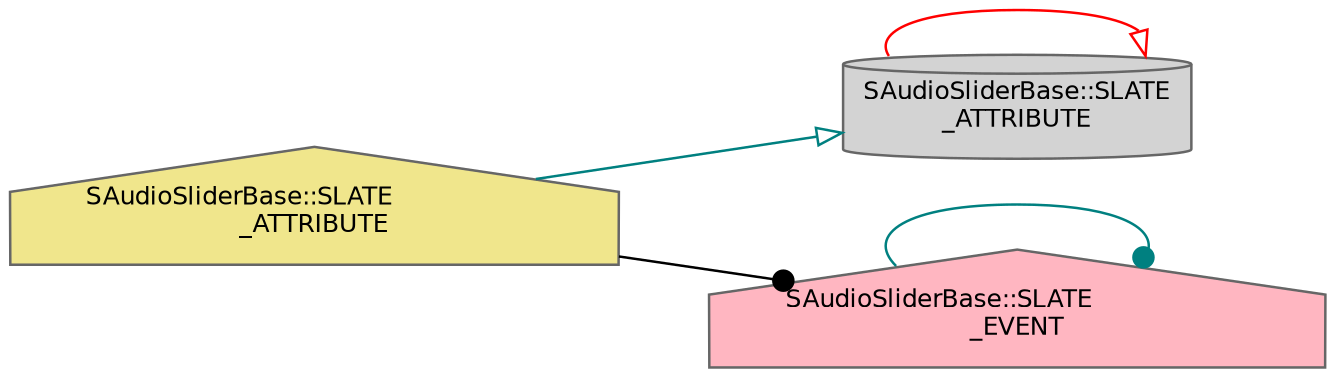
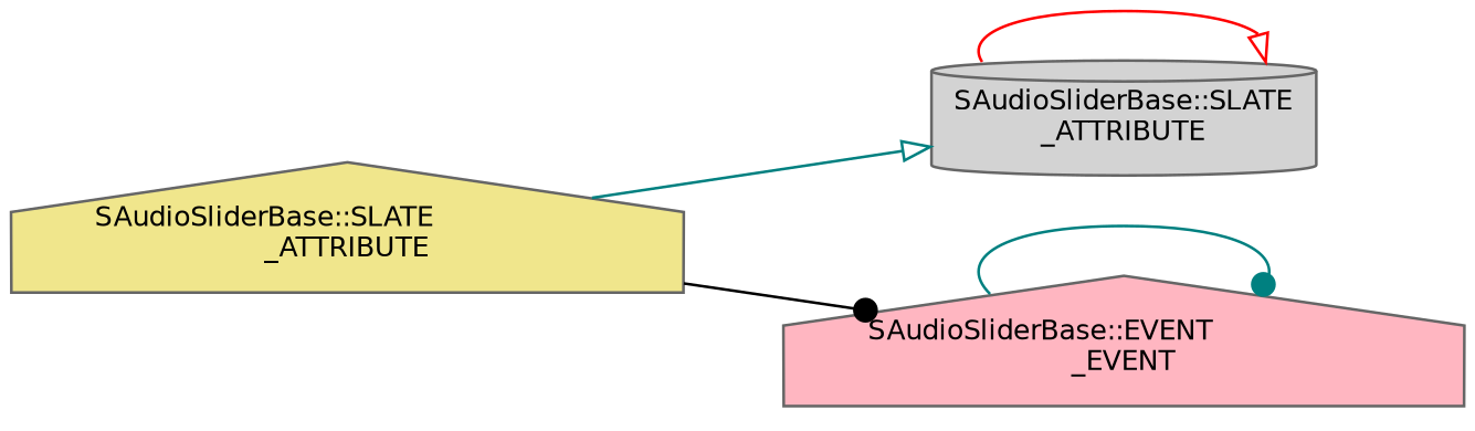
  digraph {
    rankdir=LR
    node [color=grey40 fontname=Helvetica fontsize=10 shape=house style=filled]
    edge [color=teal fontname=Helvetica fontsize=10 labelfontname=Helvetica labelfontsize=10 style=solid arrowhead=onormal]
    n1 [color=gray40 fillcolor=khaki fontcolor=black height=0.2 label="SAudioSliderBase::SLATE\l_ATTRIBUTE" width=0.4]
    n2 [fillcolor=lightgrey height=0.2 label="SAudioSliderBase::SLATE\l_ATTRIBUTE" shape=cylinder width=0.4]
-   n3 [fillcolor=lightpink height=0.2 label="SAudioSliderBase::SLATE\l_EVENT" width=0.4]
+   n3 [fillcolor=lightpink height=0.2 label="SAudioSliderBase::EVENT\l_EVENT" width=0.4]
    n1 -> n2
    n1 -> n3 [color=black arrowhead=dot]
    n2 -> n2 [color=red]
    n3 -> n3 [arrowhead=dot]
  }
